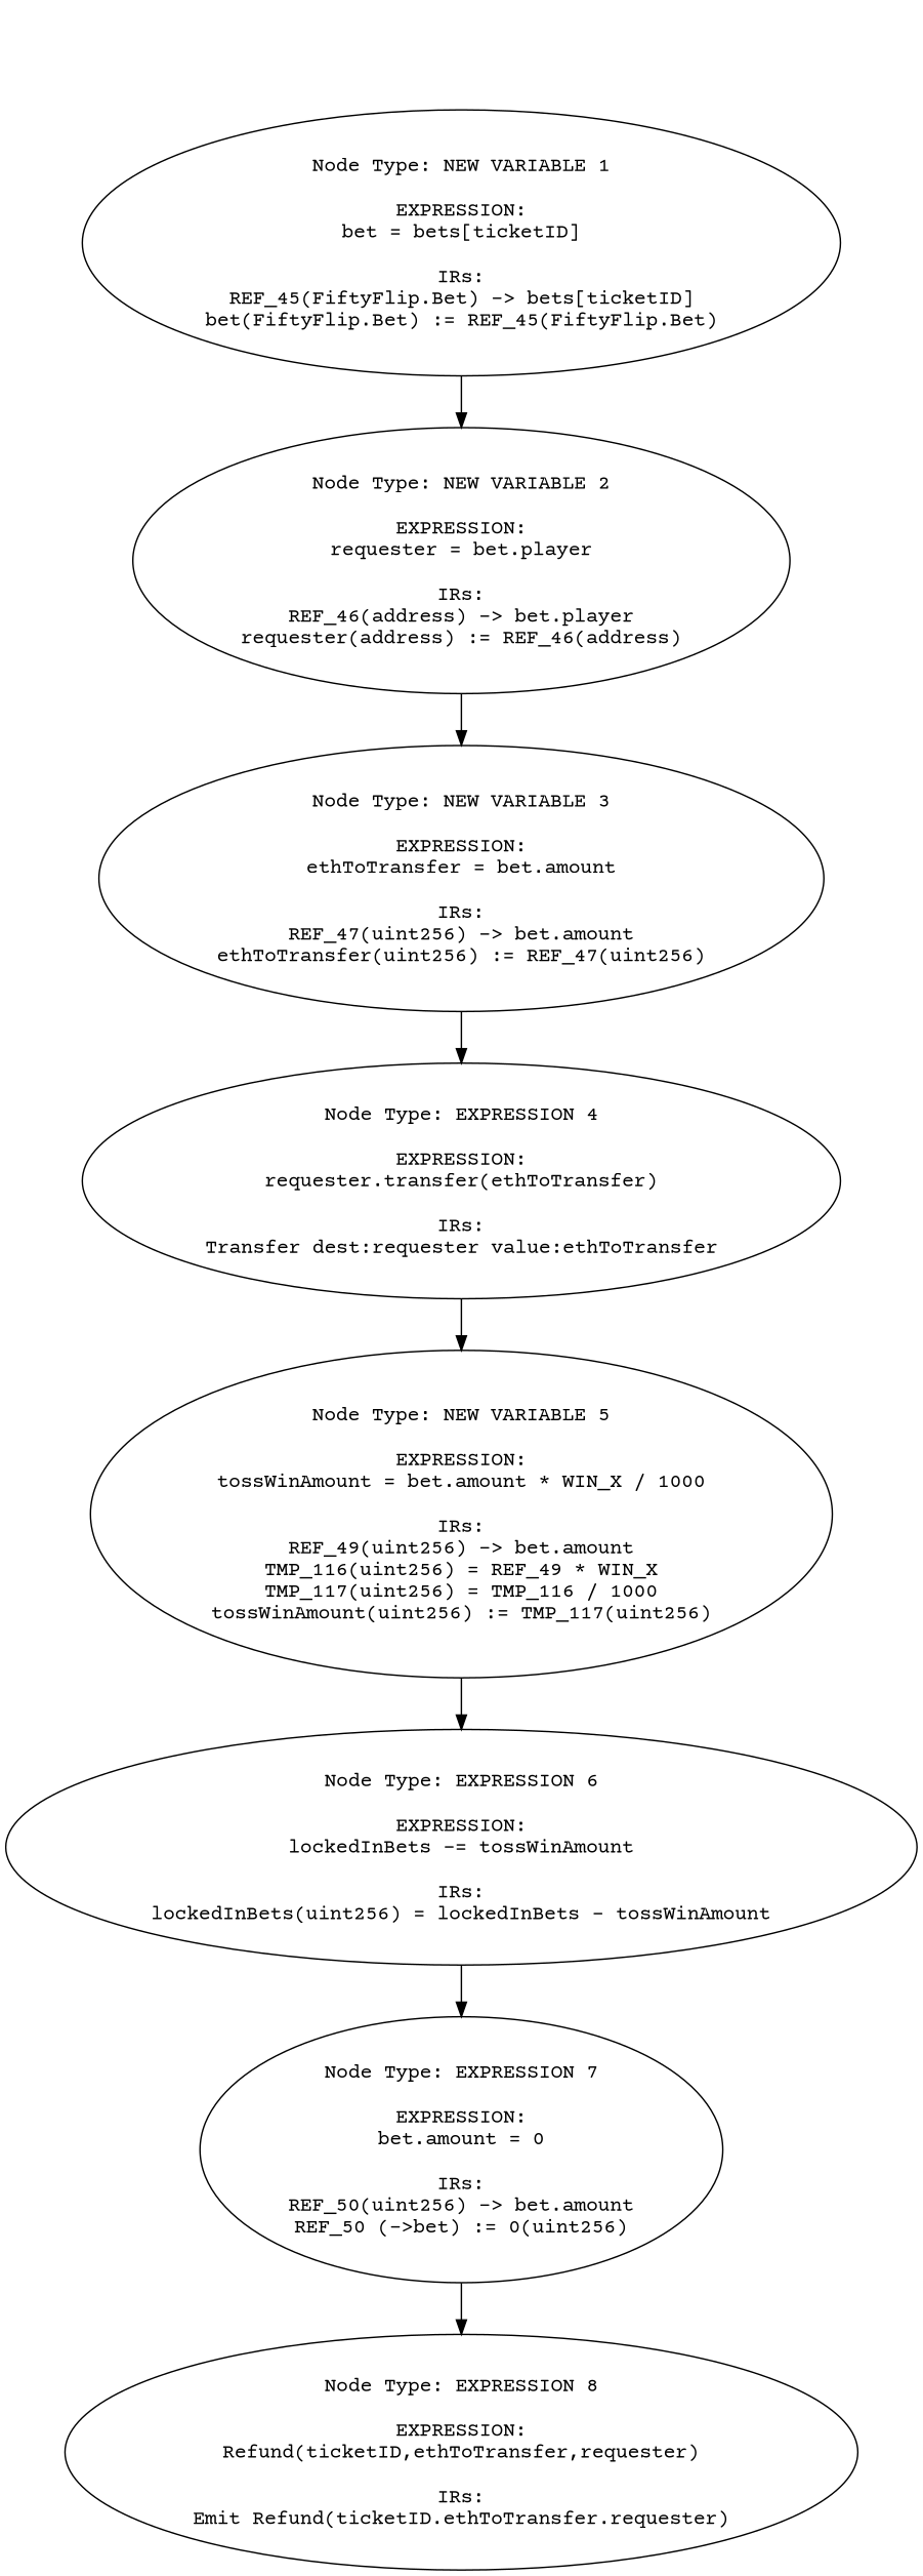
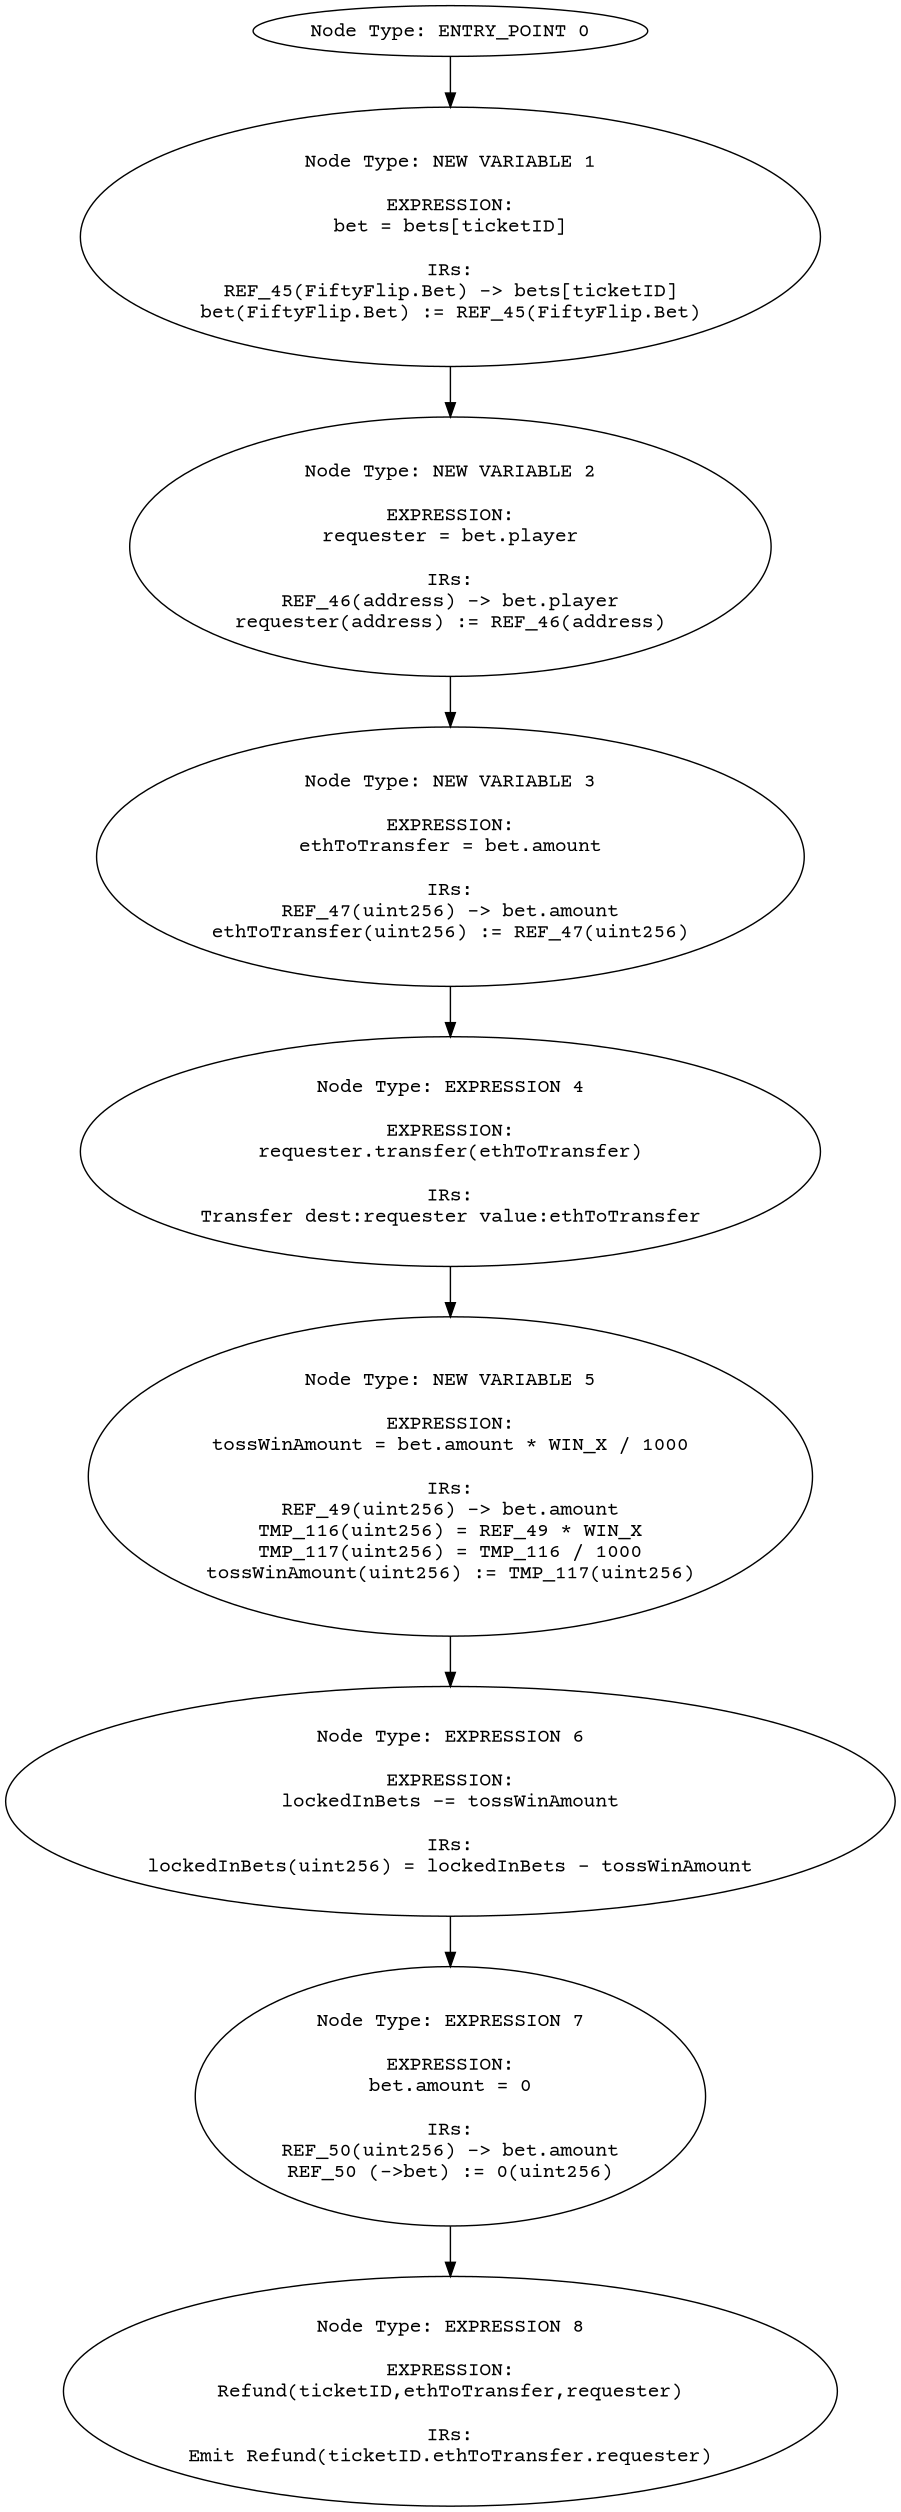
  digraph {
    fontname="Courier Prime"
    node [fontname="Courier Prime"]
    edge [fontname="Courier Prime"]
+   n1 [label="Node Type: ENTRY_POINT 0\n"]
    n2 [label="Node Type: NEW VARIABLE 1\n\nEXPRESSION:\nbet = bets[ticketID]\n\nIRs:\nREF_45(FiftyFlip.Bet) -> bets[ticketID]\nbet(FiftyFlip.Bet) := REF_45(FiftyFlip.Bet)"]
    n3 [label="Node Type: NEW VARIABLE 2\n\nEXPRESSION:\nrequester = bet.player\n\nIRs:\nREF_46(address) -> bet.player\nrequester(address) := REF_46(address)"]
    n4 [label="Node Type: NEW VARIABLE 3\n\nEXPRESSION:\nethToTransfer = bet.amount\n\nIRs:\nREF_47(uint256) -> bet.amount\nethToTransfer(uint256) := REF_47(uint256)"]
    n5 [label="Node Type: EXPRESSION 4\n\nEXPRESSION:\nrequester.transfer(ethToTransfer)\n\nIRs:\nTransfer dest:requester value:ethToTransfer"]
    n6 [label="Node Type: NEW VARIABLE 5\n\nEXPRESSION:\ntossWinAmount = bet.amount * WIN_X / 1000\n\nIRs:\nREF_49(uint256) -> bet.amount\nTMP_116(uint256) = REF_49 * WIN_X\nTMP_117(uint256) = TMP_116 / 1000\ntossWinAmount(uint256) := TMP_117(uint256)"]
    n7 [label="Node Type: EXPRESSION 6\n\nEXPRESSION:\nlockedInBets -= tossWinAmount\n\nIRs:\nlockedInBets(uint256) = lockedInBets - tossWinAmount"]
    n8 [label="Node Type: EXPRESSION 7\n\nEXPRESSION:\nbet.amount = 0\n\nIRs:\nREF_50(uint256) -> bet.amount\nREF_50 (->bet) := 0(uint256)"]
    n9 [label="Node Type: EXPRESSION 8\n\nEXPRESSION:\nRefund(ticketID,ethToTransfer,requester)\n\nIRs:\nEmit Refund(ticketID.ethToTransfer.requester)"]
+   n1 -> n2
    n2 -> n3
    n3 -> n4
    n4 -> n5
    n5 -> n6
    n6 -> n7
    n7 -> n8
    n8 -> n9
  }
